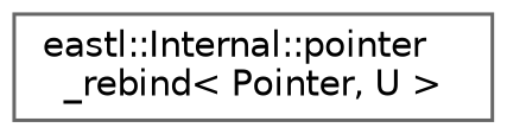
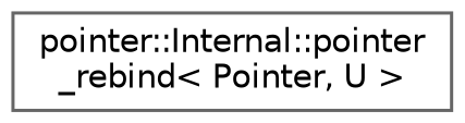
  digraph {
    rankdir=TB
-   n1 [color=grey40 fillcolor=white fontname=Helvetica fontsize=10 height=0.2 label="eastl::Internal::pointer\l_rebind\< Pointer, U \>" shape=box style=filled width=0.4]
+   n1 [color=grey40 fillcolor=white fontname=Helvetica fontsize=10 height=0.2 label="pointer::Internal::pointer\l_rebind\< Pointer, U \>" shape=box style=filled width=0.4]
  }
